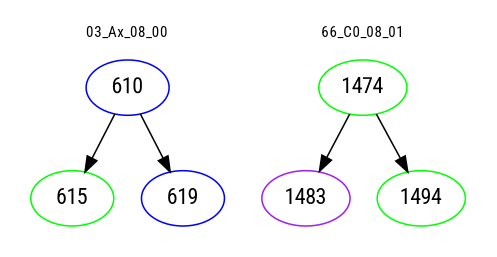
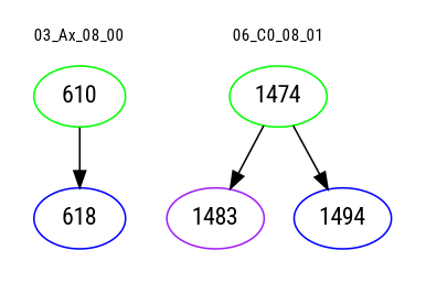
  digraph {
    fontname="Roboto Condensed"
    node [color=green fontname="Roboto Condensed"]
    edge [color=black fontname="Roboto Condensed"]
-   n1 [color=blue label=610]
-   n2 [label=615]
-   n3 [color=blue label=619]
+   n1 [label=610]
+   n3 [color=blue label=618]
    n4 [label=1474]
    n5 [color=purple label=1483]
-   n6 [label=1494]
+   n6 [color=blue label=1494]
    subgraph cluster_1 {
      color=white
      fontsize=10
      label="03_Ax_08_00"
      n1
-     n2
      n3
    }
    subgraph cluster_2 {
      color=white
      fontsize=10
-     label="66_C0_08_01"
+     label="06_C0_08_01"
      n4
      n5
      n6
    }
-   n1 -> n2
    n1 -> n3
    n4 -> n5
    n4 -> n6
  }
